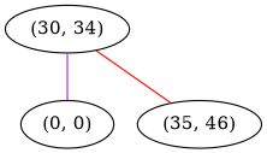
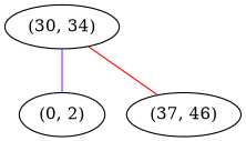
  graph {
    n1 [label="(30, 34)"]
-   "(0, 0)"
-   "(35, 46)"
+   "(0, 0)" [label="(0, 2)"]
+   "(35, 46)" [label="(37, 46)"]
    n1 -- "(0, 0)" [color=purple weight=4]
    n1 -- "(35, 46)" [color=red weight=1]
  }
